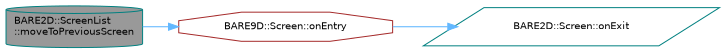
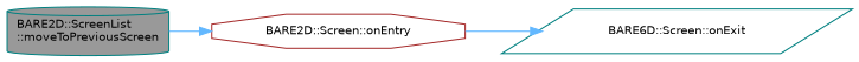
  digraph {
    rankdir=LR
    node [color=teal fillcolor=white fontname=Helvetica fontsize=10 style=filled]
    edge [arrowhead=normal color=steelblue1 fontname=Helvetica fontsize=10 labelfontname=Helvetica labelfontsize=10 style=solid]
    n1 [fillcolor=grey60 fontcolor=black height=0.2 label="BARE2D::ScreenList\l::moveToPreviousScreen" shape=cylinder width=0.4]
-   n2 [color=brown height=0.2 label="BARE9D::Screen::onEntry" shape=octagon width=0.4]
-   n3 [height=0.2 label="BARE2D::Screen::onExit" shape=parallelogram width=0.4]
+   n2 [color=brown height=0.2 label="BARE2D::Screen::onEntry" shape=octagon width=0.4]
+   n3 [height=0.2 label="BARE6D::Screen::onExit" shape=parallelogram width=0.4]
    n1 -> n2
    n2 -> n3
  }
